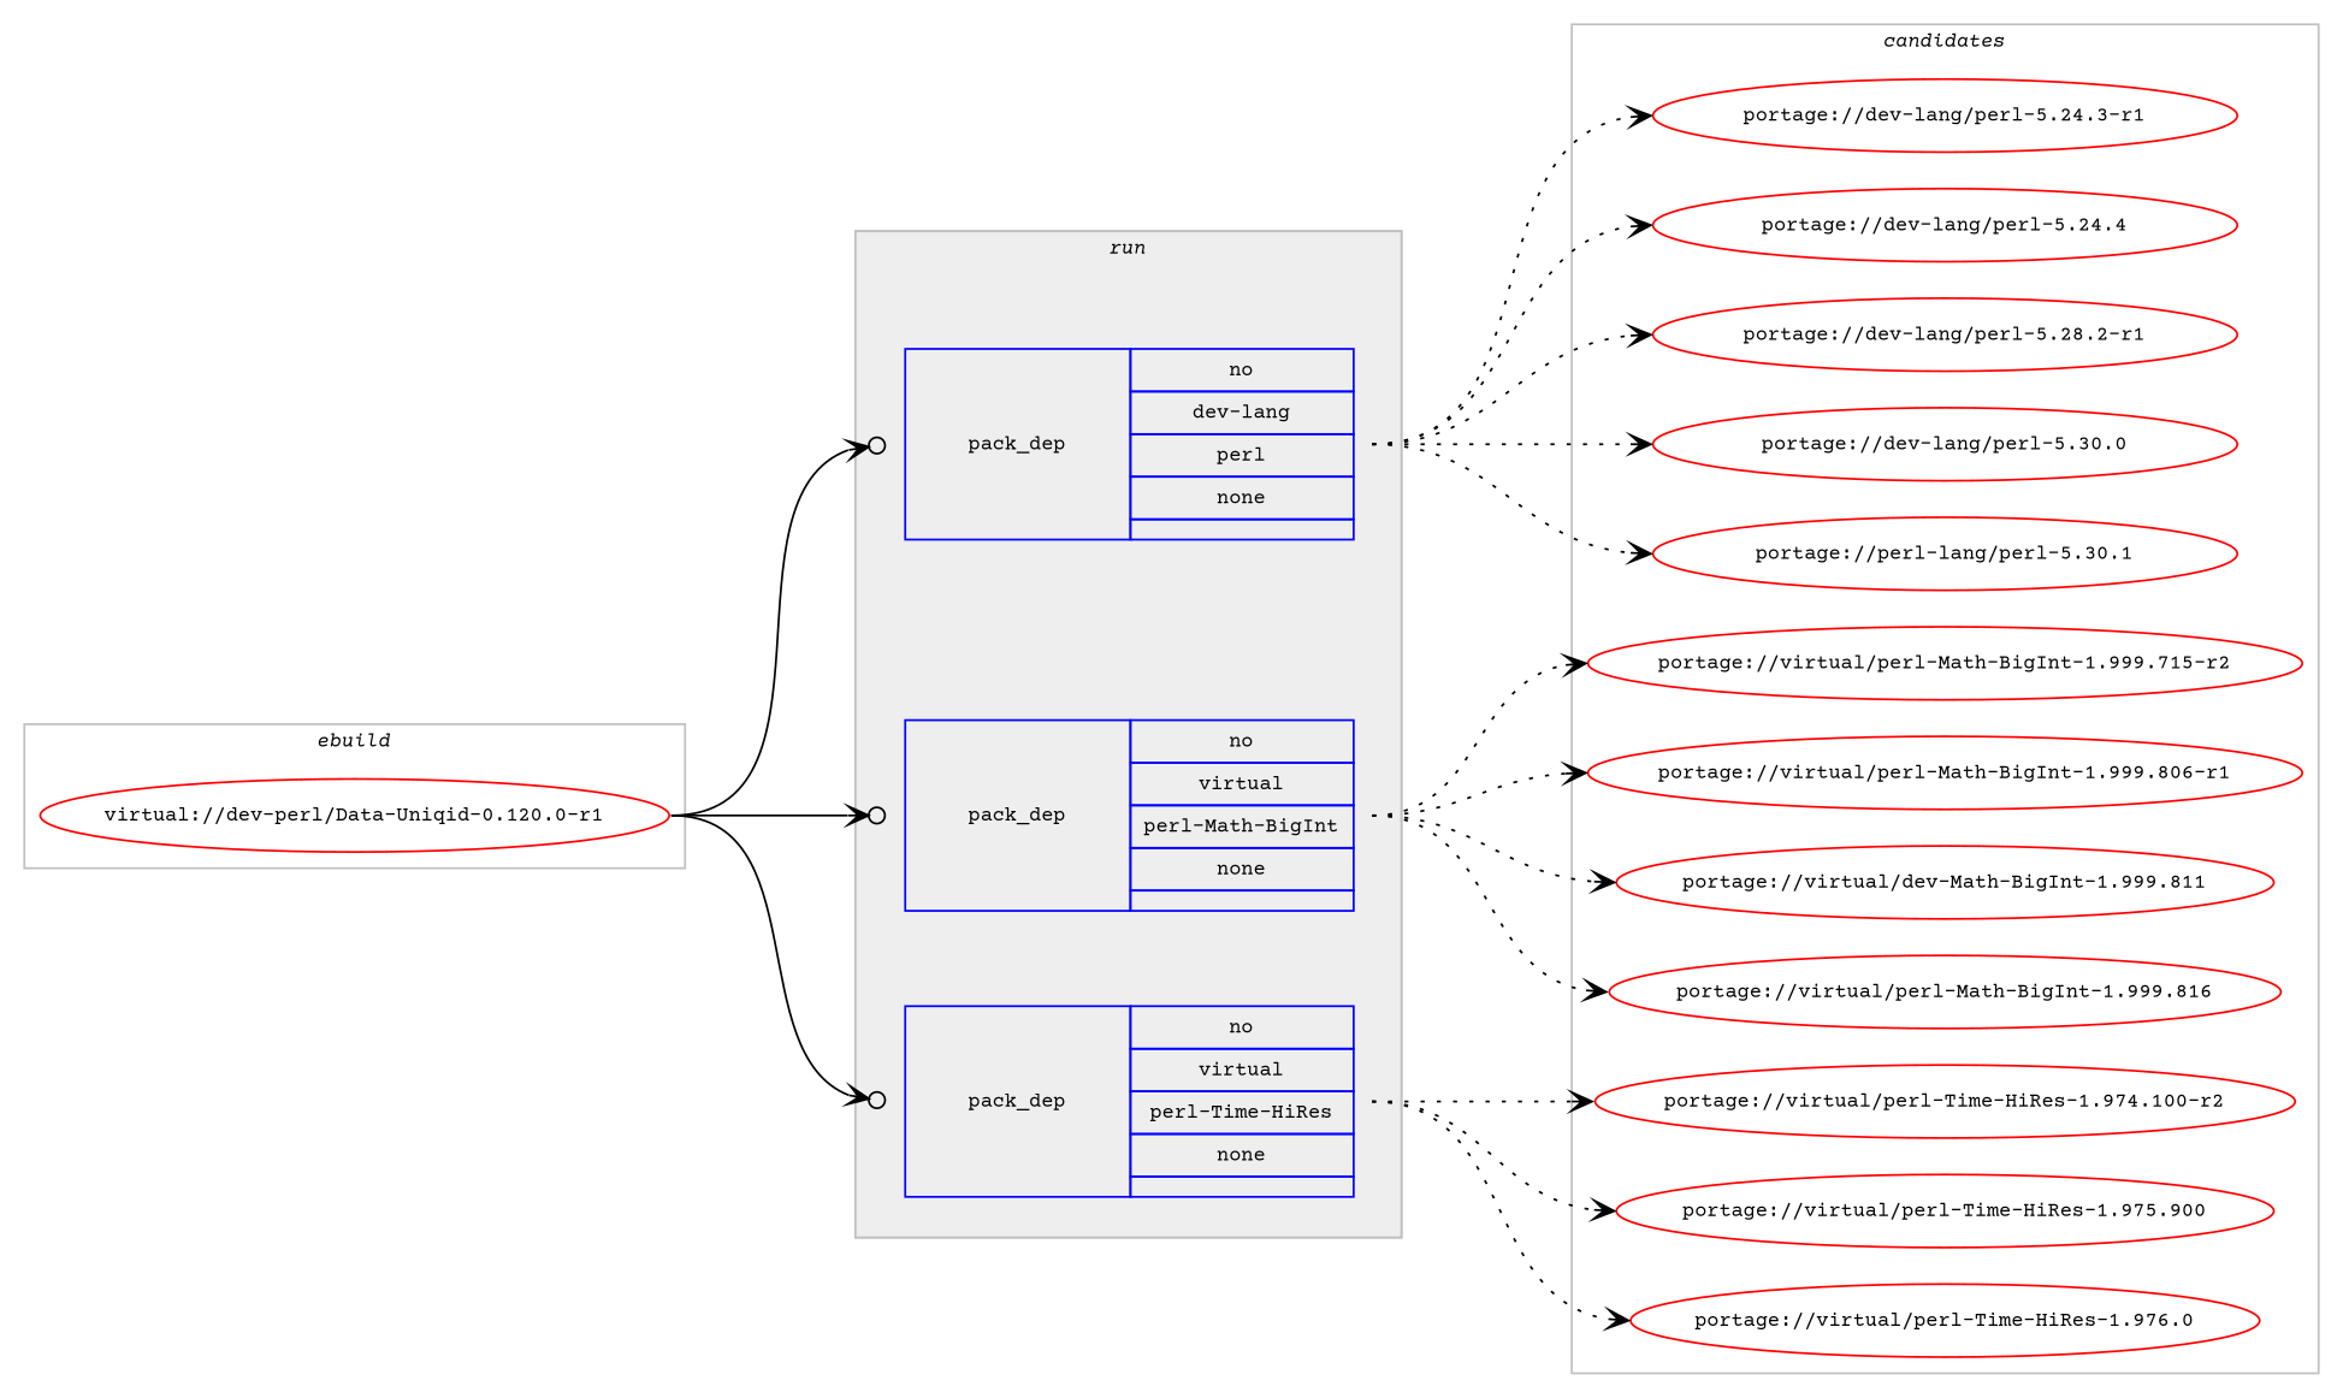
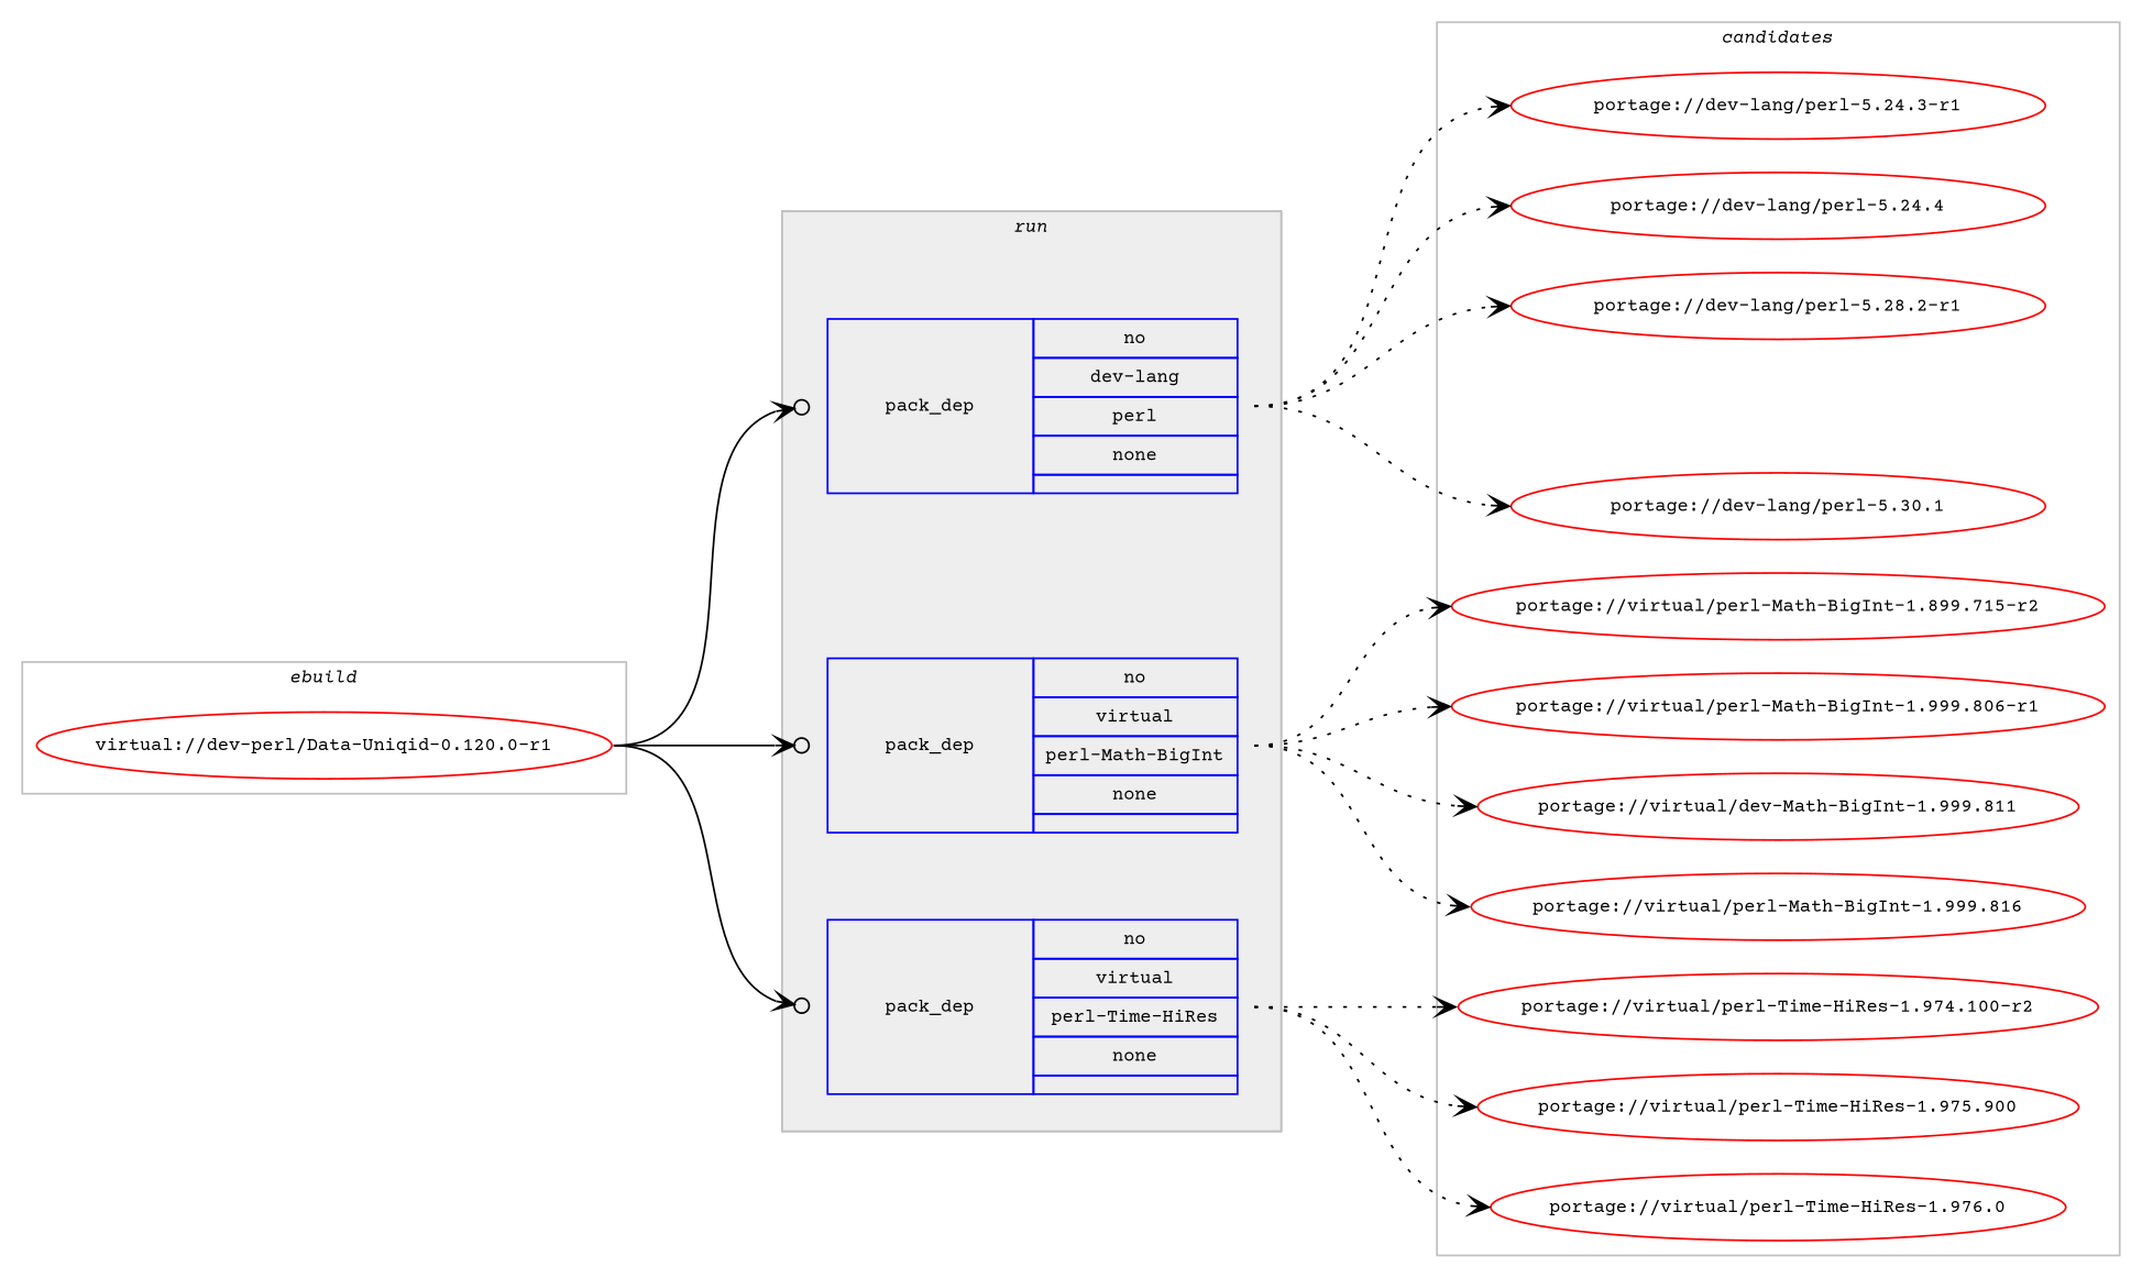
  digraph {
    compound=true
    concentrate=true
    fontname="Courier Prime"
    fontsize=10
    newrank=true
    rankdir=LR
    ranksep=1.5
    node [color=red fontname="Courier Prime" fontsize=10]
    edge [arrowhead=vee fontname="Courier Prime" headport=w style=dotted tailport=e weight=100]
    n1 [label="virtual://dev-perl/Data-Uniqid-0.120.0-r1" width=4]
    n2 [color=blue label=<<TABLE BORDER="0" CELLBORDER="1" CELLSPACING="0" CELLPADDING="4" WIDTH="220"><TR><TD ROWSPAN="6" CELLPADDING="30">pack_dep</TD></TR><TR><TD WIDTH="110">no</TD></TR><TR><TD>dev-lang</TD></TR><TR><TD>perl</TD></TR><TR><TD>none</TD></TR><TR><TD></TD></TR></TABLE>> shape=none]
    n3 [color=blue label=<<TABLE BORDER="0" CELLBORDER="1" CELLSPACING="0" CELLPADDING="4" WIDTH="220"><TR><TD ROWSPAN="6" CELLPADDING="30">pack_dep</TD></TR><TR><TD WIDTH="110">no</TD></TR><TR><TD>virtual</TD></TR><TR><TD>perl-Math-BigInt</TD></TR><TR><TD>none</TD></TR><TR><TD></TD></TR></TABLE>> shape=none]
    n4 [color=blue label=<<TABLE BORDER="0" CELLBORDER="1" CELLSPACING="0" CELLPADDING="4" WIDTH="220"><TR><TD ROWSPAN="6" CELLPADDING="30">pack_dep</TD></TR><TR><TD WIDTH="110">no</TD></TR><TR><TD>virtual</TD></TR><TR><TD>perl-Time-HiRes</TD></TR><TR><TD>none</TD></TR><TR><TD></TD></TR></TABLE>> shape=none]
    n5 [label="portage://dev-lang/perl-5.24.3-r1" width=4]
    n6 [label="portage://dev-lang/perl-5.24.4" width=4]
    n7 [label="portage://dev-lang/perl-5.28.2-r1" width=4]
-   n8 [label="portage://dev-lang/perl-5.30.0" width=4]
-   n9 [label="portage://perl-lang/perl-5.30.1" width=4]
-   n10 [label="portage://virtual/perl-Math-BigInt-1.999.715-r2" width=4]
+   n9 [label="portage://dev-lang/perl-5.30.1" width=4]
+   n10 [label="portage://virtual/perl-Math-BigInt-1.899.715-r2" width=4]
    n11 [label="portage://virtual/perl-Math-BigInt-1.999.806-r1" width=4]
    n12 [label="portage://virtual/dev-Math-BigInt-1.999.811" width=4]
    n13 [label="portage://virtual/perl-Math-BigInt-1.999.816" width=4]
    n14 [label="portage://virtual/perl-Time-HiRes-1.974.100-r2" width=4]
    n15 [label="portage://virtual/perl-Time-HiRes-1.975.900" width=4]
    n16 [label="portage://virtual/perl-Time-HiRes-1.976.0" width=4]
    subgraph cluster_1 {
      color=gray
      label=<<i>ebuild</i>>
      rank=same
      n1
    }
    subgraph cluster_2 {
      color=gray
      label=<<i>dependencies</i>>
      subgraph cluster_3 {
        color=gray
        fillcolor="#eeeeee"
        label=<<i>compile</i>>
        style=filled
      }
      subgraph cluster_4 {
        color=gray
        fillcolor="#eeeeee"
        label=<<i>compile and run</i>>
        style=filled
        subgraph sub_5 {
          color=gray
          fillcolor="#eeeeee"
          label=<<i>compile and run</i>>
          style=filled
          n2
        }
        subgraph sub_6 {
          color=gray
          fillcolor="#eeeeee"
          label=<<i>compile and run</i>>
          style=filled
          n3
        }
        subgraph sub_7 {
          color=gray
          fillcolor="#eeeeee"
          label=<<i>compile and run</i>>
          style=filled
          n4
        }
      }
      subgraph cluster_8 {
        color=gray
        fillcolor="#eeeeee"
        label=<<i>run</i>>
        style=filled
      }
    }
    subgraph cluster_9 {
      color=gray
      label=<<i>candidates</i>>
      rank=same
      subgraph sub_10 {
        color=black
        label=<<i>candidates</i>>
        nodesep=1
        rank=same
        n5
        n6
        n7
-       n8
        n9
      }
      subgraph sub_11 {
        color=black
        label=<<i>candidates</i>>
        nodesep=1
        rank=same
        n10
        n11
        n12
        n13
      }
      subgraph sub_12 {
        color=black
        label=<<i>candidates</i>>
        nodesep=1
        rank=same
        n14
        n15
        n16
      }
    }
    n1 -> n2 [arrowhead=odotvee style=solid weight=20]
    n1 -> n3 [arrowhead=odotvee style=solid weight=20]
    n1 -> n4 [arrowhead=odotvee style=solid weight=20]
    n2 -> n5
    n2 -> n6
    n2 -> n7
-   n2 -> n8
    n2 -> n9
    n3 -> n10
    n3 -> n11
    n3 -> n12
    n3 -> n13
    n4 -> n14
    n4 -> n15
    n4 -> n16
  }
